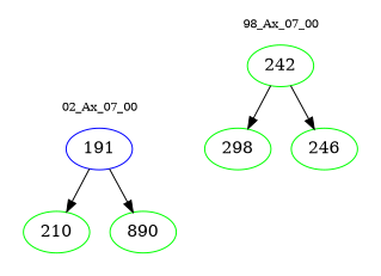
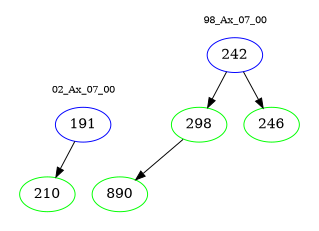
  digraph {
    node [color=green]
    edge [color=black]
    n1 [color=blue label=191]
    n2 [label=210]
    n3 [label=890]
-   n4 [label=242]
+   n4 [color=blue label=242]
    n5 [label=298]
    n6 [label=246]
    subgraph cluster_1 {
      color=white
      fontsize=10
      label="02_Ax_07_00"
      n1
      n2
      n3
    }
    subgraph cluster_2 {
      color=white
      fontsize=10
      label="98_Ax_07_00"
      n4
      n5
      n6
    }
    n1 -> n2
-   n1 -> n3
+   n5 -> n3
    n4 -> n5
    n4 -> n6
  }
